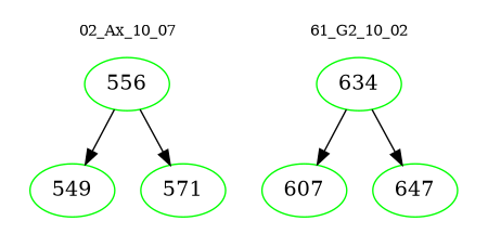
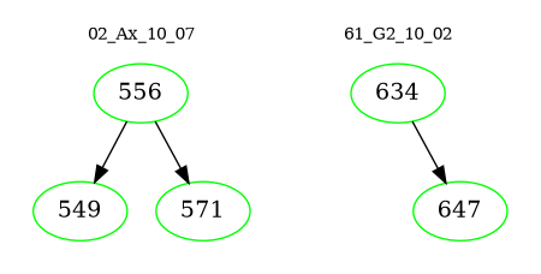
  digraph {
    node [color=green]
    edge [color=black]
    n1 [label=556]
    n2 [label=549]
    n3 [label=571]
    n4 [label=634]
-   n5 [label=607]
    n6 [label=647]
    subgraph cluster_1 {
      color=white
      fontsize=10
      label="02_Ax_10_07"
      n1
      n2
      n3
    }
    subgraph cluster_2 {
      color=white
      fontsize=10
      label="61_G2_10_02"
      n4
-     n5
      n6
    }
    n1 -> n2
    n1 -> n3
-   n4 -> n5
    n4 -> n6
  }
